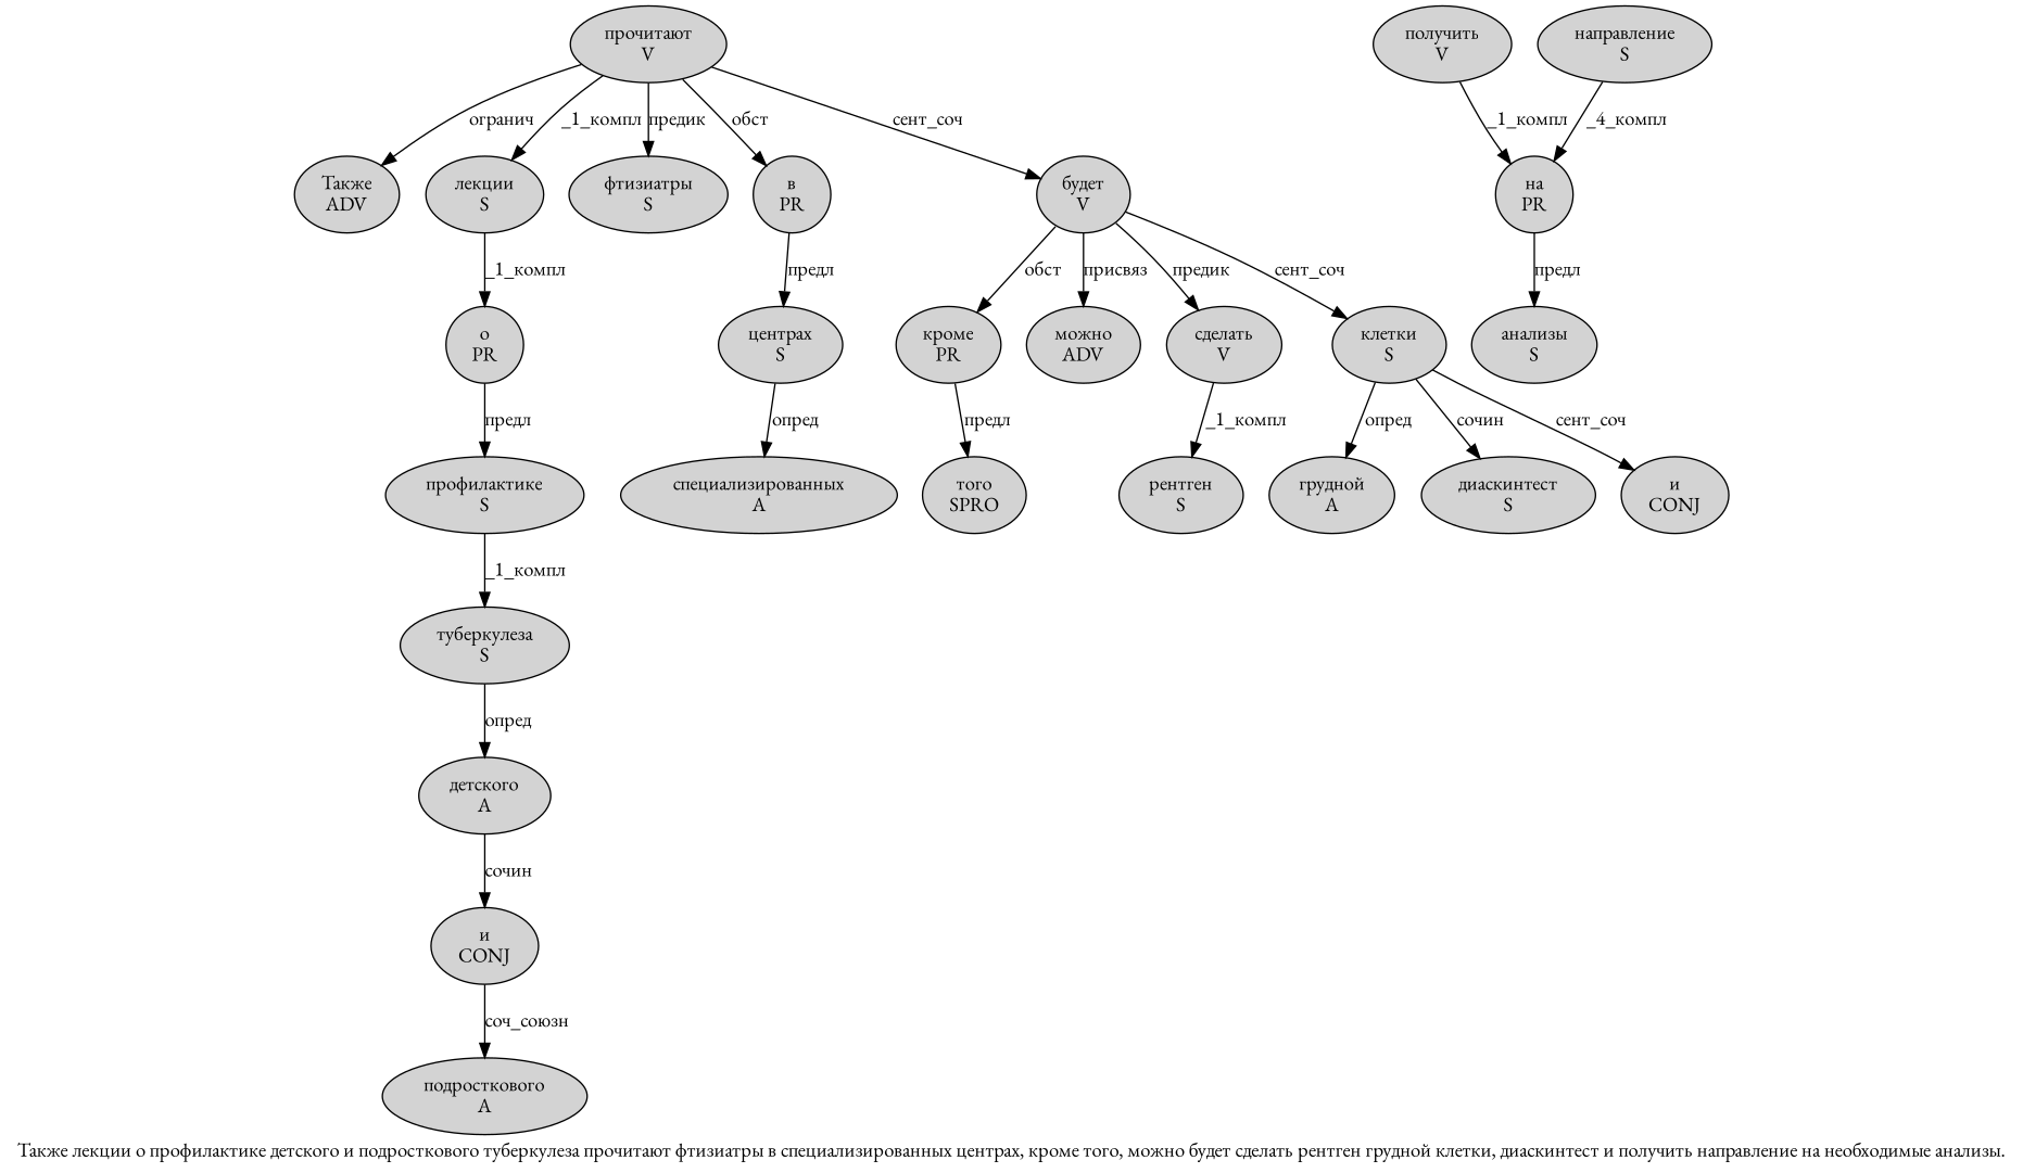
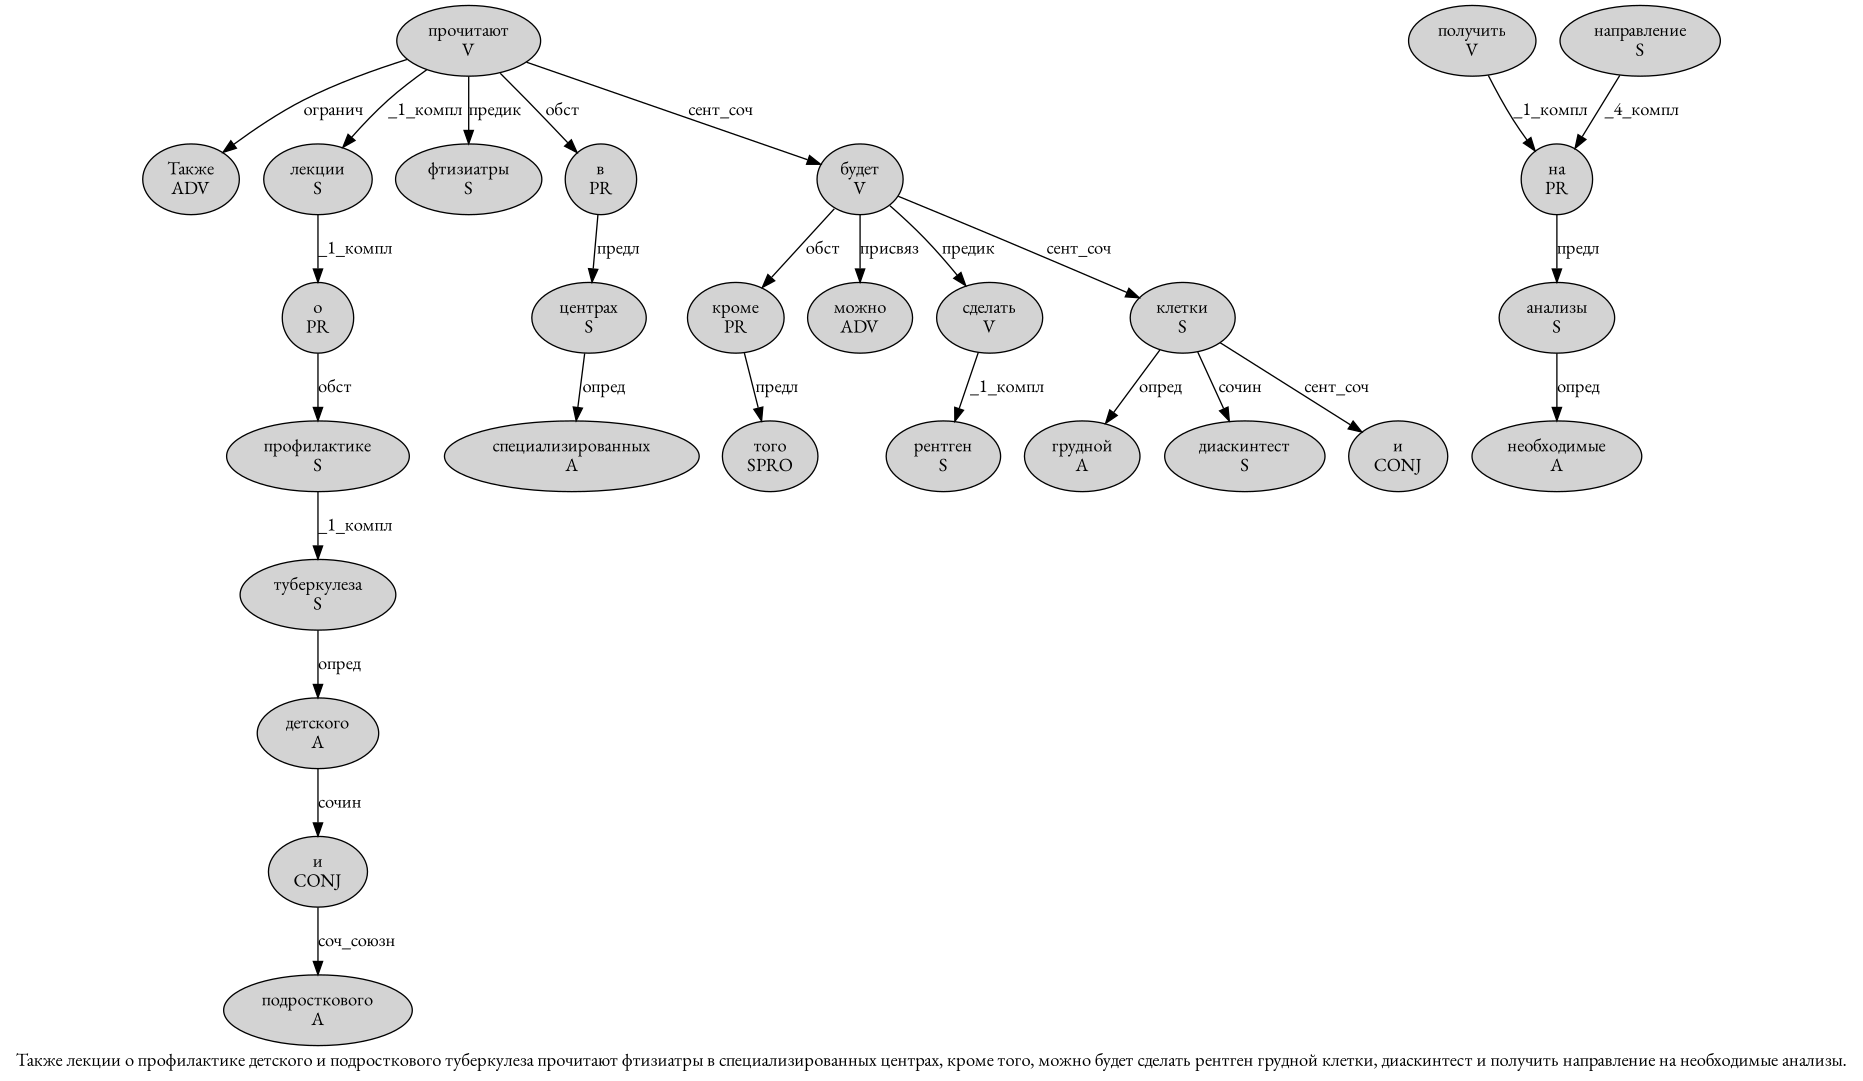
  digraph {
    fontname="EB Garamond"
    label="Также лекции о профилактике детского и подросткового туберкулеза прочитают фтизиатры в специализированных центрах, кроме того, можно будет сделать рентген грудной клетки, диаскинтест и получить направление на необходимые анализы."
    node [fillcolor=lightgray fontname="EB Garamond" penwidth=1 shape=ellipse style=filled]
    edge [fontname="EB Garamond"]
    n1 [label="Также\nADV"]
    n2 [label="лекции\nS"]
    n3 [label="о\nPR"]
    n4 [label="профилактике\nS"]
    n5 [label="туберкулеза\nS"]
    n6 [label="детского\nA"]
    n7 [label="и\nCONJ"]
    n8 [label="подросткового\nA"]
    n9 [label="прочитают\nV"]
    n10 [label="фтизиатры\nS"]
    n11 [label="в\nPR"]
    n12 [label="будет\nV"]
    n13 [label="центрах\nS"]
    n14 [label="кроме\nPR"]
    n15 [label="можно\nADV"]
    n16 [label="сделать\nV"]
    n17 [label="клетки\nS"]
    n18 [label="специализированных\nA"]
    n19 [label="того\nSPRO"]
    n20 [label="рентген\nS"]
    n21 [label="грудной\nA"]
    n22 [label="диаскинтест\nS"]
    n23 [label="и\nCONJ"]
    n24 [label="получить\nV"]
    n25 [label="на\nPR"]
    n26 [label="направление\nS"]
    n27 [label="анализы\nS"]
+   n28 [label="необходимые\nA"]
    n2 -> n3 [label="_1_компл"]
-   n3 -> n4 [label="предл"]
+   n3 -> n4 [label="обст"]
    n4 -> n5 [label="_1_компл"]
    n5 -> n6 [label="опред"]
    n6 -> n7 [label="сочин"]
    n7 -> n8 [label="соч_союзн"]
    n9 -> n1 [label="огранич"]
    n9 -> n2 [label="_1_компл"]
    n9 -> n10 [label="предик"]
    n9 -> n11 [label="обст"]
    n9 -> n12 [label="сент_соч"]
    n11 -> n13 [label="предл"]
    n12 -> n14 [label="обст"]
    n12 -> n15 [label="присвяз"]
    n12 -> n16 [label="предик"]
    n12 -> n17 [label="сент_соч"]
    n13 -> n18 [label="опред"]
    n14 -> n19 [label="предл"]
    n16 -> n20 [label="_1_компл"]
    n17 -> n21 [label="опред"]
    n17 -> n22 [label="сочин"]
    n17 -> n23 [label="сент_соч"]
    n24 -> n25 [label="_1_компл"]
    n25 -> n27 [label="предл"]
    n26 -> n25 [label="_4_компл"]
+   n27 -> n28 [label="опред"]
  }
